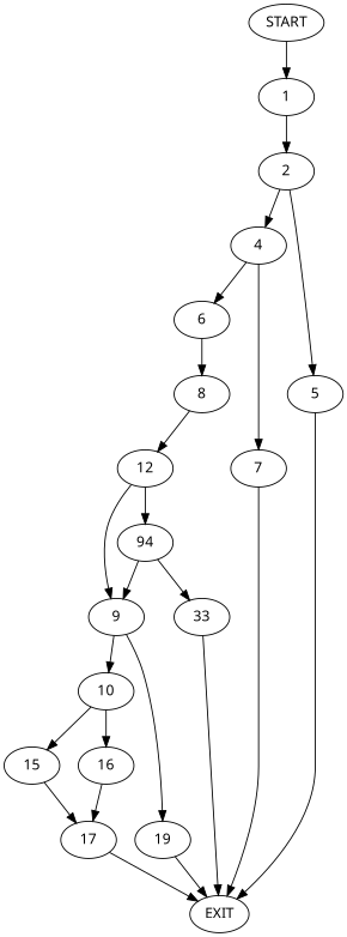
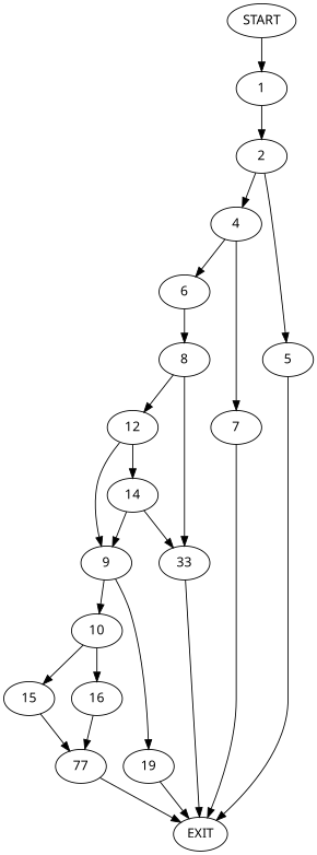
  digraph {
    fontname="Noto Sans"
    node [fontname="Noto Sans"]
    edge [fontname="Noto Sans"]
    n1 [label=START]
    1
    2
    n4 [label=EXIT]
    4
    5
    6
    7
    8
    12
    n11 [label=33]
    9
    10
    n14 [label=19]
-   14 [label=94]
+   14
    15
    16
-   17
+   17 [label=77]
    n1 -> 1
    1 -> 2
    2 -> 4
    2 -> 5
    4 -> 6
    4 -> 7
    5 -> n4
    6 -> 8
    7 -> n4
    8 -> 12
+   8 -> n11
    12 -> 9
    12 -> 14
    n11 -> n4
    9 -> 10
    9 -> n14
    10 -> 15
    10 -> 16
    n14 -> n4
    14 -> n11
    14 -> 9
    15 -> 17
    16 -> 17
    17 -> n4
  }
